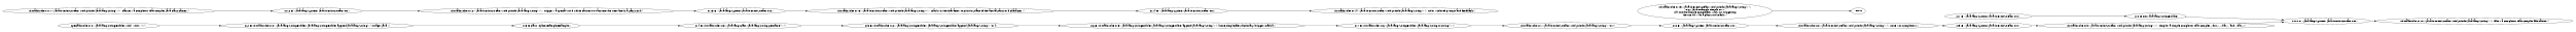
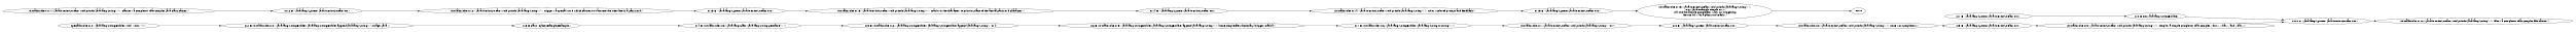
  digraph {
    rankdir=LR
    "$r1 = <java.lang.System: java.io.PrintStream out>"
    "$r0 = new java.lang.StringBuilder"
    "$r10 = <java.lang.System: java.io.PrintStream out>"
    "specialinvoke $r0.<java.lang.StringBuilder: void <init>()>()"
    "$r2 = virtualinvoke $r0.<java.lang.StringBuilder: java.lang.StringBuilder append(java.lang.String)>(\"Usage: java \")"
    "$r3 = class \"Ljline/example/Example;\""
    "$r4 = virtualinvoke $r3.<java.lang.Class: java.lang.String getName()>()"
    "$r5 = virtualinvoke $r2.<java.lang.StringBuilder: java.lang.StringBuilder append(java.lang.String)>($r4)"
    "$r6 = virtualinvoke $r5.<java.lang.StringBuilder: java.lang.StringBuilder append(java.lang.String)>(\" [none/simple/files/dictionary [trigger mask]]\")"
    "$r7 = virtualinvoke $r6.<java.lang.StringBuilder: java.lang.String toString()>()"
    "virtualinvoke $r1.<java.io.PrintStream: void println(java.lang.String)>($r7)"
    "$r8 = <java.lang.System: java.io.PrintStream out>"
    "virtualinvoke $r8.<java.io.PrintStream: void println(java.lang.String)>(\"  none - no completors\")"
    "$r9 = <java.lang.System: java.io.PrintStream out>"
    "virtualinvoke $r9.<java.io.PrintStream: void println(java.lang.String)>(\"  simple - a simple completor that comples \\\"foo\\\", \\\"bar\\\", and \\\"baz\\\"\")"
    "virtualinvoke $r10.<java.io.PrintStream: void println(java.lang.String)>(\"  files - a completor that comples file names\")"
    "virtualinvoke $r11.<java.io.PrintStream: void println(java.lang.String)>(\"  classes - a completor that comples java class names\")"
    "$r12 = <java.lang.System: java.io.PrintStream out>"
    "virtualinvoke $r12.<java.io.PrintStream: void println(java.lang.String)>(\"  trigger - a special word which causes it to assume the next line is a password\")"
    "$r13 = <java.lang.System: java.io.PrintStream out>"
    "virtualinvoke $r13.<java.io.PrintStream: void println(java.lang.String)>(\"  mask - is the character to print in place of the actual password character\")"
    "$r14 = <java.lang.System: java.io.PrintStream out>"
    "virtualinvoke $r14.<java.io.PrintStream: void println(java.lang.String)>(\"  color - colored prompt and feedback\")"
+   "$r15 = <java.lang.System: java.io.PrintStream out>"
    "virtualinvoke $r15.<java.io.PrintStream: void println(java.lang.String)>(\"\n  E.g - java Example simple su \'*\'\nwill use the simple compleator with \'su\' triggering\nthe use of \'*\' as a password mask.\")"
    return
    "$r1 = <java.lang.System: java.io.PrintStream out>" -> "$r0 = new java.lang.StringBuilder"
    "$r0 = new java.lang.StringBuilder" -> "$r10 = <java.lang.System: java.io.PrintStream out>"
    "$r10 = <java.lang.System: java.io.PrintStream out>" -> "virtualinvoke $r10.<java.io.PrintStream: void println(java.lang.String)>(\"  files - a completor that comples file names\")"
    "specialinvoke $r0.<java.lang.StringBuilder: void <init>()>()" -> "$r2 = virtualinvoke $r0.<java.lang.StringBuilder: java.lang.StringBuilder append(java.lang.String)>(\"Usage: java \")"
    "$r2 = virtualinvoke $r0.<java.lang.StringBuilder: java.lang.StringBuilder append(java.lang.String)>(\"Usage: java \")" -> "$r3 = class \"Ljline/example/Example;\""
    "$r3 = class \"Ljline/example/Example;\"" -> "$r4 = virtualinvoke $r3.<java.lang.Class: java.lang.String getName()>()"
    "$r4 = virtualinvoke $r3.<java.lang.Class: java.lang.String getName()>()" -> "$r5 = virtualinvoke $r2.<java.lang.StringBuilder: java.lang.StringBuilder append(java.lang.String)>($r4)"
    "$r5 = virtualinvoke $r2.<java.lang.StringBuilder: java.lang.StringBuilder append(java.lang.String)>($r4)" -> "$r6 = virtualinvoke $r5.<java.lang.StringBuilder: java.lang.StringBuilder append(java.lang.String)>(\" [none/simple/files/dictionary [trigger mask]]\")"
    "$r6 = virtualinvoke $r5.<java.lang.StringBuilder: java.lang.StringBuilder append(java.lang.String)>(\" [none/simple/files/dictionary [trigger mask]]\")" -> "$r7 = virtualinvoke $r6.<java.lang.StringBuilder: java.lang.String toString()>()"
    "$r7 = virtualinvoke $r6.<java.lang.StringBuilder: java.lang.String toString()>()" -> "virtualinvoke $r1.<java.io.PrintStream: void println(java.lang.String)>($r7)"
    "virtualinvoke $r1.<java.io.PrintStream: void println(java.lang.String)>($r7)" -> "$r8 = <java.lang.System: java.io.PrintStream out>"
    "$r8 = <java.lang.System: java.io.PrintStream out>" -> "virtualinvoke $r8.<java.io.PrintStream: void println(java.lang.String)>(\"  none - no completors\")"
    "virtualinvoke $r8.<java.io.PrintStream: void println(java.lang.String)>(\"  none - no completors\")" -> "$r9 = <java.lang.System: java.io.PrintStream out>"
    "$r9 = <java.lang.System: java.io.PrintStream out>" -> "virtualinvoke $r9.<java.io.PrintStream: void println(java.lang.String)>(\"  simple - a simple completor that comples \\\"foo\\\", \\\"bar\\\", and \\\"baz\\\"\")"
    "virtualinvoke $r9.<java.io.PrintStream: void println(java.lang.String)>(\"  simple - a simple completor that comples \\\"foo\\\", \\\"bar\\\", and \\\"baz\\\"\")" -> "$r10 = <java.lang.System: java.io.PrintStream out>"
    "virtualinvoke $r11.<java.io.PrintStream: void println(java.lang.String)>(\"  classes - a completor that comples java class names\")" -> "$r12 = <java.lang.System: java.io.PrintStream out>"
    "$r12 = <java.lang.System: java.io.PrintStream out>" -> "virtualinvoke $r12.<java.io.PrintStream: void println(java.lang.String)>(\"  trigger - a special word which causes it to assume the next line is a password\")"
    "virtualinvoke $r12.<java.io.PrintStream: void println(java.lang.String)>(\"  trigger - a special word which causes it to assume the next line is a password\")" -> "$r13 = <java.lang.System: java.io.PrintStream out>"
    "$r13 = <java.lang.System: java.io.PrintStream out>" -> "virtualinvoke $r13.<java.io.PrintStream: void println(java.lang.String)>(\"  mask - is the character to print in place of the actual password character\")"
    "virtualinvoke $r13.<java.io.PrintStream: void println(java.lang.String)>(\"  mask - is the character to print in place of the actual password character\")" -> "$r14 = <java.lang.System: java.io.PrintStream out>"
    "$r14 = <java.lang.System: java.io.PrintStream out>" -> "virtualinvoke $r14.<java.io.PrintStream: void println(java.lang.String)>(\"  color - colored prompt and feedback\")"
+   "virtualinvoke $r14.<java.io.PrintStream: void println(java.lang.String)>(\"  color - colored prompt and feedback\")" -> "$r15 = <java.lang.System: java.io.PrintStream out>"
+   "$r15 = <java.lang.System: java.io.PrintStream out>" -> "virtualinvoke $r15.<java.io.PrintStream: void println(java.lang.String)>(\"\n  E.g - java Example simple su \'*\'\nwill use the simple compleator with \'su\' triggering\nthe use of \'*\' as a password mask.\")"
    "virtualinvoke $r15.<java.io.PrintStream: void println(java.lang.String)>(\"\n  E.g - java Example simple su \'*\'\nwill use the simple compleator with \'su\' triggering\nthe use of \'*\' as a password mask.\")" -> return
  }
